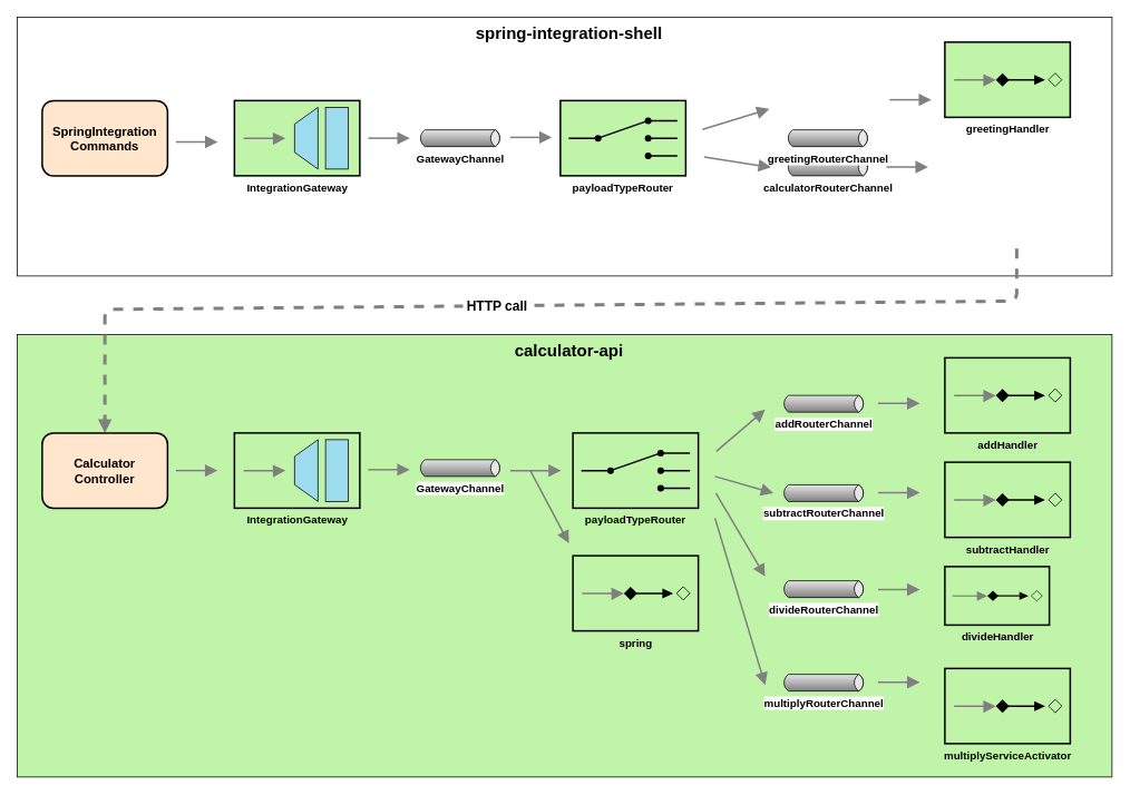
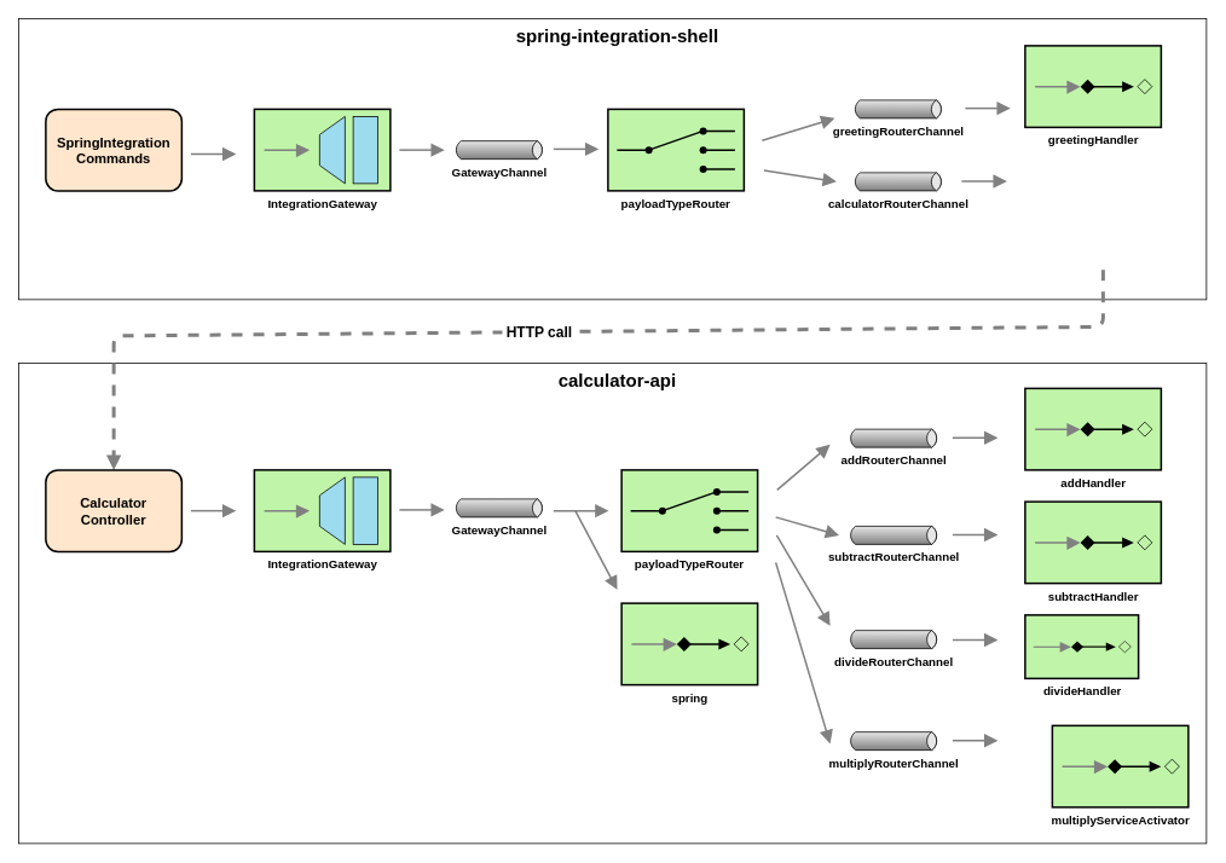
  <mxCell id="0" style=";html=1;" />
  <mxCell id="1" style=";html=1;" parent="0" />
- <mxCell id="2" value="&lt;font size=&quot;1&quot;&gt;&lt;b style=&quot;font-size: 20px&quot;&gt;&amp;nbsp; calculator-api&lt;/b&gt;&lt;/font&gt;" style="rounded=0;whiteSpace=wrap;html=1;fontSize=13;align=center;verticalAlign=top;fillColor=#c0f5a9;" parent="1" vertex="1"><mxGeometry x="20" y="400" width="1310" height="530" as="geometry" /></mxCell>
+ <mxCell id="2" value="&lt;font size=&quot;1&quot;&gt;&lt;b style=&quot;font-size: 20px&quot;&gt;&amp;nbsp; calculator-api&lt;/b&gt;&lt;/font&gt;" style="rounded=0;whiteSpace=wrap;html=1;fontSize=13;align=center;verticalAlign=top;" parent="1" vertex="1"><mxGeometry x="20" y="400" width="1310" height="530" as="geometry" /></mxCell>
  <mxCell id="3" value="&lt;font style=&quot;font-size: 20px&quot;&gt;&amp;nbsp; spring-integration-shell&lt;/font&gt;" style="rounded=0;whiteSpace=wrap;html=1;fontSize=16;align=center;horizontal=1;verticalAlign=top;fontStyle=1;" parent="1" vertex="1"><mxGeometry x="20" y="20" width="1310" height="310" as="geometry" /></mxCell>
  <mxCell id="4" value="&lt;font size=&quot;1&quot;&gt;&lt;b style=&quot;font-size: 13px&quot;&gt;IntegrationGateway&lt;/b&gt;&lt;/font&gt;" style="fillColor=#c0f5a9;dashed=0;outlineConnect=0;strokeWidth=2;strokeColor=#000000;html=1;align=center;fontSize=8;verticalLabelPosition=bottom;verticalAlign=top;shape=mxgraph.eip.messaging_gateway;" parent="1" vertex="1"><mxGeometry x="280" y="120" width="150" height="90" as="geometry" /></mxCell>
  <mxCell id="5" value="payloadTypeRouter" style="strokeWidth=2;outlineConnect=0;dashed=0;align=center;fontSize=13;fillColor=#c0f5a9;verticalLabelPosition=bottom;verticalAlign=top;strokeColor=#000000;shape=mxgraph.eip.content_based_router;fontStyle=1" parent="1" vertex="1"><mxGeometry x="670" y="120" width="150" height="90" as="geometry" /></mxCell>
  <mxCell id="6" value="&lt;font size=&quot;1&quot;&gt;&lt;b style=&quot;font-size: 13px&quot;&gt;GatewayChannel&lt;/b&gt;&lt;/font&gt;" style="strokeWidth=1;outlineConnect=0;strokeColor=#000000;dashed=0;align=center;html=1;fontSize=8;shape=mxgraph.eip.messageChannel;verticalLabelPosition=bottom;labelBackgroundColor=#ffffff;verticalAlign=top;" parent="1" vertex="1"><mxGeometry x="500" y="155" width="100" height="20" as="geometry" /></mxCell>
  <mxCell id="7" value="calculatorRouterChannel" style="strokeWidth=1;outlineConnect=0;strokeColor=#000000;dashed=0;align=center;html=1;fontSize=13;shape=mxgraph.eip.messageChannel;verticalLabelPosition=bottom;labelBackgroundColor=#ffffff;verticalAlign=top;fontStyle=1" parent="1" vertex="1"><mxGeometry x="940" y="190" width="100" height="20" as="geometry" /></mxCell>
- <mxCell id="8" value="greetingRouterChannel" style="strokeWidth=1;outlineConnect=0;strokeColor=#000000;dashed=0;align=center;html=1;fontSize=13;shape=mxgraph.eip.messageChannel;verticalLabelPosition=bottom;labelBackgroundColor=#ffffff;verticalAlign=top;fontStyle=1" parent="1" vertex="1"><mxGeometry x="940" y="155" width="100" height="20" as="geometry" /></mxCell>
+ <mxCell id="8" value="greetingRouterChannel" style="strokeWidth=1;outlineConnect=0;strokeColor=#000000;dashed=0;align=center;html=1;fontSize=13;shape=mxgraph.eip.messageChannel;verticalLabelPosition=bottom;labelBackgroundColor=#ffffff;verticalAlign=top;fontStyle=1" parent="1" vertex="1"><mxGeometry x="940" y="110" width="100" height="20" as="geometry" /></mxCell>
  <mxCell id="9" value="greetingHandler" style="fillColor=#c0f5a9;dashed=0;outlineConnect=0;strokeWidth=2;strokeColor=#000000;html=1;align=center;fontSize=13;verticalLabelPosition=bottom;verticalAlign=top;shape=mxgraph.eip.service_activator;fontStyle=1" parent="1" vertex="1"><mxGeometry x="1130" y="50" width="150" height="90" as="geometry" /></mxCell>
  <mxCell id="10" value="" style="edgeStyle=none;html=1;strokeColor=#808080;endArrow=block;endSize=10;dashed=0;verticalAlign=bottom;strokeWidth=2;fontSize=13;" parent="1" edge="1"><mxGeometry width="160" relative="1" as="geometry"><mxPoint x="440" y="165" as="sourcePoint" /><mxPoint x="490" y="165" as="targetPoint" /></mxGeometry></mxCell>
  <mxCell id="11" value="" style="edgeStyle=none;html=1;strokeColor=#808080;endArrow=block;endSize=10;dashed=0;verticalAlign=bottom;strokeWidth=2;fontSize=13;" parent="1" edge="1"><mxGeometry width="160" relative="1" as="geometry"><mxPoint x="610" y="164" as="sourcePoint" /><mxPoint x="660" y="164" as="targetPoint" /></mxGeometry></mxCell>
  <mxCell id="12" value="" style="edgeStyle=none;html=1;strokeColor=#808080;endArrow=block;endSize=10;dashed=0;verticalAlign=bottom;strokeWidth=2;fontSize=13;" parent="1" edge="1"><mxGeometry width="160" relative="1" as="geometry"><mxPoint x="840" y="154.5" as="sourcePoint" /><mxPoint x="920" y="130" as="targetPoint" /></mxGeometry></mxCell>
  <mxCell id="13" value="" style="edgeStyle=none;html=1;strokeColor=#808080;endArrow=block;endSize=10;dashed=0;verticalAlign=bottom;strokeWidth=2;fontSize=13;" parent="1" edge="1"><mxGeometry width="160" relative="1" as="geometry"><mxPoint x="842" y="187.5" as="sourcePoint" /><mxPoint x="922" y="200" as="targetPoint" /></mxGeometry></mxCell>
  <mxCell id="14" value="" style="edgeStyle=none;html=1;strokeColor=#808080;endArrow=block;endSize=10;dashed=0;verticalAlign=bottom;strokeWidth=2;fontSize=13;" parent="1" edge="1"><mxGeometry width="160" relative="1" as="geometry"><mxPoint x="1060" y="199.5" as="sourcePoint" /><mxPoint x="1110" y="199.5" as="targetPoint" /></mxGeometry></mxCell>
  <mxCell id="15" value="" style="edgeStyle=none;html=1;strokeColor=#808080;endArrow=block;endSize=10;dashed=0;verticalAlign=bottom;strokeWidth=2;fontSize=13;" parent="1" edge="1"><mxGeometry width="160" relative="1" as="geometry"><mxPoint x="1064" y="119" as="sourcePoint" /><mxPoint x="1114" y="119" as="targetPoint" /></mxGeometry></mxCell>
  <mxCell id="16" value="" style="edgeStyle=none;html=1;strokeColor=#808080;endArrow=block;dashed=1;verticalAlign=bottom;strokeWidth=4;fontSize=13;entryX=0.5;entryY=0;entryDx=0;entryDy=0;startArrow=none;startFill=0;" parent="1" target="21" edge="1"><mxGeometry width="160" relative="1" as="geometry"><mxPoint x="1216" y="297" as="sourcePoint" /><mxPoint x="130" y="480" as="targetPoint" /><Array as="points"><mxPoint x="1216" y="360" /><mxPoint x="125" y="370" /></Array></mxGeometry></mxCell>
  <mxCell id="17" value="&lt;br&gt;" style="text;html=1;resizable=0;points=[];align=center;verticalAlign=middle;labelBackgroundColor=#ffffff;fontSize=13;" parent="16" vertex="1" connectable="0"><mxGeometry x="-0.367" y="-3" relative="1" as="geometry"><mxPoint x="-75" y="125" as="offset" /></mxGeometry></mxCell>
  <mxCell id="18" value="&lt;b&gt;&amp;nbsp;HTTP call&amp;nbsp;&lt;/b&gt;" style="text;html=1;resizable=0;points=[];align=center;verticalAlign=middle;labelBackgroundColor=#ffffff;fontSize=16;" parent="16" vertex="1" connectable="0"><mxGeometry x="0.055" relative="1" as="geometry"><mxPoint x="1" as="offset" /></mxGeometry></mxCell>
  <mxCell id="19" value="&lt;span style=&quot;font-size: 15px&quot;&gt;&lt;b&gt;SpringIntegration&lt;br&gt;Commands&lt;/b&gt;&lt;/span&gt;" style="rounded=1;whiteSpace=wrap;html=1;fontSize=13;fillColor=#ffe6cc;strokeColor=#000000;strokeWidth=2;" parent="1" vertex="1"><mxGeometry x="50" y="120" width="150" height="90" as="geometry" /></mxCell>
  <mxCell id="20" value="" style="edgeStyle=none;html=1;strokeColor=#808080;endArrow=block;endSize=10;dashed=0;verticalAlign=bottom;strokeWidth=2;fontSize=13;" parent="1" edge="1"><mxGeometry width="160" relative="1" as="geometry"><mxPoint x="210" y="169.5" as="sourcePoint" /><mxPoint x="260" y="169.5" as="targetPoint" /></mxGeometry></mxCell>
  <mxCell id="21" value="&lt;span style=&quot;font-size: 15px&quot;&gt;&lt;b&gt;Calculator&lt;br&gt;Controller&lt;/b&gt;&lt;/span&gt;" style="rounded=1;whiteSpace=wrap;html=1;fontSize=13;fillColor=#ffe6cc;strokeColor=#000000;strokeWidth=2;" parent="1" vertex="1"><mxGeometry x="50" y="518" width="150" height="90" as="geometry" /></mxCell>
  <mxCell id="22" value="&lt;font size=&quot;1&quot;&gt;&lt;b style=&quot;font-size: 13px&quot;&gt;IntegrationGateway&lt;/b&gt;&lt;/font&gt;" style="fillColor=#c0f5a9;dashed=0;outlineConnect=0;strokeWidth=2;strokeColor=#000000;html=1;align=center;fontSize=8;verticalLabelPosition=bottom;verticalAlign=top;shape=mxgraph.eip.messaging_gateway;" parent="1" vertex="1"><mxGeometry x="280" y="518" width="150" height="90" as="geometry" /></mxCell>
  <mxCell id="23" value="payloadTypeRouter" style="strokeWidth=2;outlineConnect=0;dashed=0;align=center;fontSize=13;fillColor=#c0f5a9;verticalLabelPosition=bottom;verticalAlign=top;strokeColor=#000000;shape=mxgraph.eip.content_based_router;fontStyle=1" parent="1" vertex="1"><mxGeometry x="685" y="518" width="150" height="90" as="geometry" /></mxCell>
  <mxCell id="24" value="&lt;font size=&quot;1&quot;&gt;&lt;b style=&quot;font-size: 13px&quot;&gt;GatewayChannel&lt;/b&gt;&lt;/font&gt;" style="strokeWidth=1;outlineConnect=0;strokeColor=#000000;dashed=0;align=center;html=1;fontSize=8;shape=mxgraph.eip.messageChannel;verticalLabelPosition=bottom;labelBackgroundColor=#ffffff;verticalAlign=top;" parent="1" vertex="1"><mxGeometry x="500" y="550" width="100" height="20" as="geometry" /></mxCell>
  <mxCell id="25" value="addRouterChannel" style="strokeWidth=1;outlineConnect=0;strokeColor=#000000;dashed=0;align=center;html=1;fontSize=13;shape=mxgraph.eip.messageChannel;verticalLabelPosition=bottom;labelBackgroundColor=#ffffff;verticalAlign=top;fontStyle=1" parent="1" vertex="1"><mxGeometry x="935" y="473" width="100" height="20" as="geometry" /></mxCell>
  <mxCell id="26" value="subtractRouterChannel" style="strokeWidth=1;outlineConnect=0;strokeColor=#000000;dashed=0;align=center;html=1;fontSize=13;shape=mxgraph.eip.messageChannel;verticalLabelPosition=bottom;labelBackgroundColor=#ffffff;verticalAlign=top;fontStyle=1" parent="1" vertex="1"><mxGeometry x="935" y="580" width="100" height="20" as="geometry" /></mxCell>
  <mxCell id="27" value="divideRouterChannel" style="strokeWidth=1;outlineConnect=0;strokeColor=#000000;dashed=0;align=center;html=1;fontSize=13;shape=mxgraph.eip.messageChannel;verticalLabelPosition=bottom;labelBackgroundColor=#ffffff;verticalAlign=top;fontStyle=1" parent="1" vertex="1"><mxGeometry x="935" y="695" width="100" height="20" as="geometry" /></mxCell>
  <mxCell id="28" value="multiplyRouterChannel" style="strokeWidth=1;outlineConnect=0;strokeColor=#000000;dashed=0;align=center;html=1;fontSize=13;shape=mxgraph.eip.messageChannel;verticalLabelPosition=bottom;labelBackgroundColor=#ffffff;verticalAlign=top;fontStyle=1" parent="1" vertex="1"><mxGeometry x="935" y="807" width="100" height="20" as="geometry" /></mxCell>
  <mxCell id="29" value="addHandler" style="fillColor=#c0f5a9;dashed=0;outlineConnect=0;strokeWidth=2;strokeColor=#000000;html=1;align=center;fontSize=13;verticalLabelPosition=bottom;verticalAlign=top;shape=mxgraph.eip.service_activator;fontStyle=1" parent="1" vertex="1"><mxGeometry x="1130" y="428" width="150" height="90" as="geometry" /></mxCell>
  <mxCell id="30" value="subtractHandler" style="fillColor=#c0f5a9;dashed=0;outlineConnect=0;strokeWidth=2;strokeColor=#000000;html=1;align=center;fontSize=13;verticalLabelPosition=bottom;verticalAlign=top;shape=mxgraph.eip.service_activator;fontStyle=1" parent="1" vertex="1"><mxGeometry x="1130" y="553" width="150" height="90" as="geometry" /></mxCell>
  <mxCell id="31" value="divideHandler" style="fillColor=#c0f5a9;dashed=0;outlineConnect=0;strokeWidth=2;strokeColor=#000000;html=1;align=center;fontSize=13;verticalLabelPosition=bottom;verticalAlign=top;shape=mxgraph.eip.service_activator;fontStyle=1" parent="1" vertex="1"><mxGeometry x="1130" y="678" width="125" height="70" as="geometry" /></mxCell>
- <mxCell id="32" value="multiplyServiceActivator" style="fillColor=#c0f5a9;dashed=0;outlineConnect=0;strokeWidth=2;strokeColor=#000000;html=1;align=center;fontSize=13;verticalLabelPosition=bottom;verticalAlign=top;shape=mxgraph.eip.service_activator;fontStyle=1" parent="1" vertex="1"><mxGeometry x="1130" y="800" width="150" height="90" as="geometry" /></mxCell>
+ <mxCell id="32" value="multiplyServiceActivator" style="fillColor=#c0f5a9;dashed=0;outlineConnect=0;strokeWidth=2;strokeColor=#000000;html=1;align=center;fontSize=13;verticalLabelPosition=bottom;verticalAlign=top;shape=mxgraph.eip.service_activator;fontStyle=1" parent="1" vertex="1"><mxGeometry x="1160" y="800" width="150" height="90" as="geometry" /></mxCell>
  <mxCell id="33" value="" style="edgeStyle=none;html=1;strokeColor=#808080;endArrow=block;endSize=10;dashed=0;verticalAlign=bottom;strokeWidth=2;fontSize=13;" parent="1" edge="1"><mxGeometry width="160" relative="1" as="geometry"><mxPoint x="210" y="563" as="sourcePoint" /><mxPoint x="260" y="563" as="targetPoint" /></mxGeometry></mxCell>
  <mxCell id="34" value="" style="edgeStyle=none;html=1;strokeColor=#808080;endArrow=block;endSize=10;dashed=0;verticalAlign=bottom;strokeWidth=2;fontSize=13;" parent="1" edge="1"><mxGeometry width="160" relative="1" as="geometry"><mxPoint x="440" y="562" as="sourcePoint" /><mxPoint x="490" y="562" as="targetPoint" /></mxGeometry></mxCell>
  <mxCell id="35" value="" style="edgeStyle=none;html=1;strokeColor=#808080;endArrow=block;endSize=10;dashed=0;verticalAlign=bottom;strokeWidth=2;fontSize=13;" parent="1" edge="1"><mxGeometry width="160" relative="1" as="geometry"><mxPoint x="610" y="563" as="sourcePoint" /><mxPoint x="671" y="563" as="targetPoint" /></mxGeometry></mxCell>
  <mxCell id="36" value="" style="edgeStyle=none;html=1;strokeColor=#808080;endArrow=block;endSize=10;dashed=0;verticalAlign=bottom;strokeWidth=2;fontSize=13;" parent="1" edge="1"><mxGeometry width="160" relative="1" as="geometry"><mxPoint x="1050" y="482.5" as="sourcePoint" /><mxPoint x="1100" y="482.5" as="targetPoint" /></mxGeometry></mxCell>
  <mxCell id="37" value="" style="edgeStyle=none;html=1;strokeColor=#808080;endArrow=block;endSize=10;dashed=0;verticalAlign=bottom;strokeWidth=2;fontSize=13;" parent="1" edge="1"><mxGeometry width="160" relative="1" as="geometry"><mxPoint x="1050" y="589.5" as="sourcePoint" /><mxPoint x="1100" y="589.5" as="targetPoint" /></mxGeometry></mxCell>
  <mxCell id="38" value="" style="edgeStyle=none;html=1;strokeColor=#808080;endArrow=block;endSize=10;dashed=0;verticalAlign=bottom;strokeWidth=2;fontSize=13;" parent="1" edge="1"><mxGeometry width="160" relative="1" as="geometry"><mxPoint x="1050" y="705.5" as="sourcePoint" /><mxPoint x="1100" y="705.5" as="targetPoint" /></mxGeometry></mxCell>
  <mxCell id="39" value="" style="edgeStyle=none;html=1;strokeColor=#808080;endArrow=block;endSize=10;dashed=0;verticalAlign=bottom;strokeWidth=2;fontSize=13;" parent="1" edge="1"><mxGeometry width="160" relative="1" as="geometry"><mxPoint x="1050" y="816.5" as="sourcePoint" /><mxPoint x="1100" y="816.5" as="targetPoint" /></mxGeometry></mxCell>
  <mxCell id="40" value="" style="edgeStyle=none;html=1;strokeColor=#808080;endArrow=block;endSize=10;dashed=0;verticalAlign=bottom;strokeWidth=2;fontSize=13;" parent="1" edge="1"><mxGeometry width="160" relative="1" as="geometry"><mxPoint x="856.5" y="540" as="sourcePoint" /><mxPoint x="915" y="490" as="targetPoint" /></mxGeometry></mxCell>
  <mxCell id="41" value="" style="edgeStyle=none;html=1;strokeColor=#808080;endArrow=block;endSize=10;dashed=0;verticalAlign=bottom;strokeWidth=2;fontSize=13;" parent="1" edge="1"><mxGeometry width="160" relative="1" as="geometry"><mxPoint x="855" y="570" as="sourcePoint" /><mxPoint x="925" y="590" as="targetPoint" /></mxGeometry></mxCell>
  <mxCell id="42" value="" style="edgeStyle=none;html=1;strokeColor=#808080;endArrow=block;endSize=10;dashed=0;verticalAlign=bottom;strokeWidth=2;fontSize=13;" parent="1" edge="1"><mxGeometry width="160" relative="1" as="geometry"><mxPoint x="856" y="590" as="sourcePoint" /><mxPoint x="915" y="690" as="targetPoint" /></mxGeometry></mxCell>
  <mxCell id="43" value="" style="edgeStyle=none;html=1;strokeColor=#808080;endArrow=block;endSize=10;dashed=0;verticalAlign=bottom;strokeWidth=2;fontSize=13;" parent="1" edge="1"><mxGeometry width="160" relative="1" as="geometry"><mxPoint x="855" y="620" as="sourcePoint" /><mxPoint x="915" y="820" as="targetPoint" /></mxGeometry></mxCell>
  <mxCell id="44" value="spring" style="fillColor=#c0f5a9;dashed=0;outlineConnect=0;strokeWidth=2;strokeColor=#000000;html=1;align=center;fontSize=13;verticalLabelPosition=bottom;verticalAlign=top;shape=mxgraph.eip.service_activator;fontStyle=1" parent="1" vertex="1"><mxGeometry x="685" y="665" width="150" height="90" as="geometry" /></mxCell>
  <mxCell id="45" value="" style="edgeStyle=none;html=1;strokeColor=#808080;endArrow=block;endSize=10;dashed=0;verticalAlign=bottom;strokeWidth=2;fontSize=16;entryX=0.504;entryY=0.472;entryDx=0;entryDy=0;entryPerimeter=0;" parent="1" target="2" edge="1"><mxGeometry width="160" relative="1" as="geometry"><mxPoint x="634" y="563" as="sourcePoint" /><mxPoint x="700" y="680" as="targetPoint" /></mxGeometry></mxCell>
